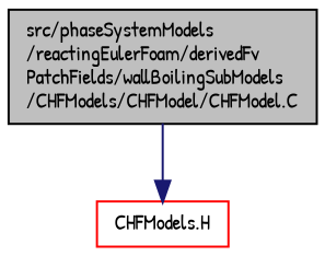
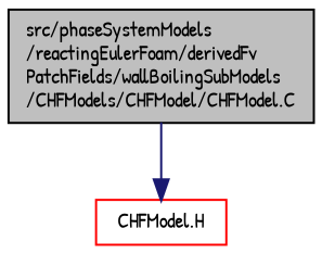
  digraph {
    fontname="Patrick Hand"
    node [fontname="Patrick Hand" fontsize=10 shape=record]
    n1 [color=black fillcolor=grey75 fontcolor=black height=0.2 label="src/phaseSystemModels\l/reactingEulerFoam/derivedFv\lPatchFields/wallBoilingSubModels\l/CHFModels/CHFModel/CHFModel.C" style=filled width=0.4]
-   n2 [color=red height=0.2 label="CHFModels.H" width=0.4]
+   n2 [color=red height=0.2 label="CHFModel.H" width=0.4]
    n1 -> n2 [color=midnightblue fontname="Patrick Hand" fontsize=10 labelfontname=Helvetica labelfontsize=10 style=solid]
  }
